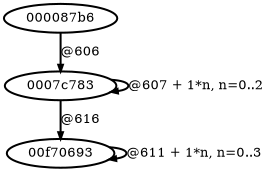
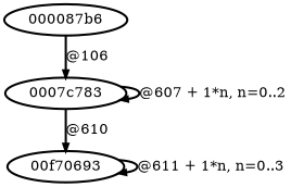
  digraph {
    node [fontsize=20 penwidth=3 shape=oval style=rounded]
    edge [arrowsize=1 color=black fontsize=20 penwidth=3 style=bold]
    "000087b6"
    "0007c783"
    n3 [label="00f70693"]
-   "000087b6" -> "0007c783" [label="@606"]
+   "000087b6" -> "0007c783" [label="@106"]
    "0007c783" -> "0007c783" [label="@607 + 1*n, n=0..2"]
-   "0007c783" -> n3 [label="@616"]
+   "0007c783" -> n3 [label="@610"]
    n3 -> n3 [label="@611 + 1*n, n=0..3"]
  }
